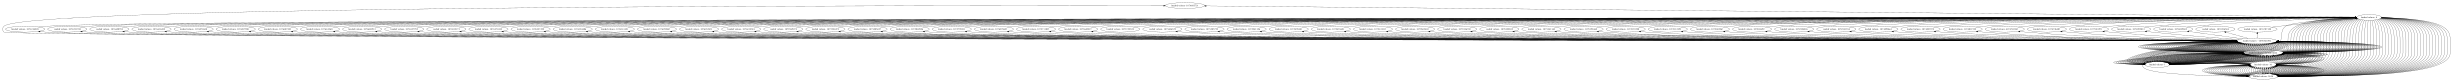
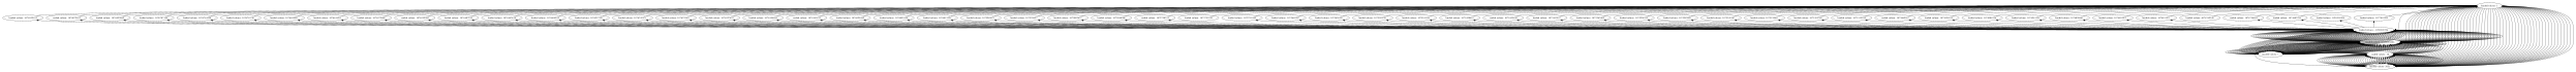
  digraph {
    fontname="PT Serif"
    node [fontname="PT Serif"]
    edge [dir=back fontname="PT Serif"]
    "loaded values- 0"
    "loaded values- 1077001935"
    "loaded values- 1076959012"
    "loaded values- 1076873655"
    "loaded values- 1076829869"
    "loaded values- 1076787180"
    "loaded values- 1076744528"
    "loaded values- 1076701700"
    "loaded values- 1076658952"
    "loaded values- 1076616205"
    n11 [label="loaded values- 1076572600"]
    "loaded values- 1076529900"
    "loaded values- 1076487228"
    "loaded values- 1076443610"
    "loaded values- 1076400912"
    "loaded values- 1076357995"
    "loaded values- 1076315271"
    "loaded values- 1076270425"
    "loaded values- 1076227493"
    "loaded values- 1076184486"
    "loaded values- 1076141432"
    "loaded values- 1076098449"
    "loaded values- 1076055458"
    "loaded values- 1076012524"
    "loaded values- 1075969072"
    "loaded values- 1075926373"
    "loaded values- 1075883697"
    "loaded values- 1075840986"
    "loaded values- 1075798312"
    "loaded values- 1075755522"
    "loaded values- 1075711889"
    "loaded values- 1075669227"
    "loaded values- 1075626529"
    "loaded values- 1075583795"
    "loaded values- 1075541186"
    "loaded values- 1075498401"
    "loaded values- 1075455630"
    "loaded values- 1075412107"
    "loaded values- 1075369402"
    "loaded values- 1075326702"
    "loaded values- 1075283825"
    "loaded values- 1075241163"
    "loaded values- 1075198463"
    "loaded values- 1075155788"
    "loaded values- 1075112298"
    "loaded values- 1075069567"
    "loaded values- 1075026915"
    "loaded values- 1074984226"
    "loaded values- 1074941554"
    "loaded values- 1074898661"
    "loaded values- 1074855972"
    "loaded values- 1074811933"
    n53 [label="loaded values- 4074769245"]
    "loaded values- 1074726485"
    "loaded values- 1074683756"
    "loaded values- -1246676664"
    "loaded values- -1090521896"
    "loaded values- 1076916304"
    "loaded values- 2050"
    "loaded values- 10"
    "loaded values- 9"
    "loaded values- 0" -> "loaded values- 1077001935"
    "loaded values- 0" -> "loaded values- 1076959012"
    "loaded values- 0" -> "loaded values- 1076873655"
    "loaded values- 0" -> "loaded values- 1076829869"
    "loaded values- 0" -> "loaded values- 1076787180"
    "loaded values- 0" -> "loaded values- 1076744528"
    "loaded values- 0" -> "loaded values- 1076701700"
    "loaded values- 0" -> "loaded values- 1076658952"
    "loaded values- 0" -> "loaded values- 1076616205"
    "loaded values- 0" -> n11
    "loaded values- 0" -> "loaded values- 1076529900"
    "loaded values- 0" -> "loaded values- 1076487228"
    "loaded values- 0" -> "loaded values- 1076443610"
    "loaded values- 0" -> "loaded values- 1076400912"
    "loaded values- 0" -> "loaded values- 1076357995"
    "loaded values- 0" -> "loaded values- 1076315271"
    "loaded values- 0" -> "loaded values- 1076270425"
    "loaded values- 0" -> "loaded values- 1076227493"
    "loaded values- 0" -> "loaded values- 1076184486"
    "loaded values- 0" -> "loaded values- 1076141432"
    "loaded values- 0" -> "loaded values- 1076098449"
    "loaded values- 0" -> "loaded values- 1076055458"
    "loaded values- 0" -> "loaded values- 1076012524"
    "loaded values- 0" -> "loaded values- 1075969072"
    "loaded values- 0" -> "loaded values- 1075926373"
    "loaded values- 0" -> "loaded values- 1075883697"
    "loaded values- 0" -> "loaded values- 1075840986"
    "loaded values- 0" -> "loaded values- 1075798312"
    "loaded values- 0" -> "loaded values- 1075755522"
    "loaded values- 0" -> "loaded values- 1075711889"
    "loaded values- 0" -> "loaded values- 1075669227"
    "loaded values- 0" -> "loaded values- 1075626529"
    "loaded values- 0" -> "loaded values- 1075583795"
    "loaded values- 0" -> "loaded values- 1075541186"
    "loaded values- 0" -> "loaded values- 1075498401"
    "loaded values- 0" -> "loaded values- 1075455630"
    "loaded values- 0" -> "loaded values- 1075412107"
    "loaded values- 0" -> "loaded values- 1075369402"
    "loaded values- 0" -> "loaded values- 1075326702"
    "loaded values- 0" -> "loaded values- 1075283825"
    "loaded values- 0" -> "loaded values- 1075241163"
    "loaded values- 0" -> "loaded values- 1075198463"
    "loaded values- 0" -> "loaded values- 1075155788"
    "loaded values- 0" -> "loaded values- 1075112298"
    "loaded values- 0" -> "loaded values- 1075069567"
    "loaded values- 0" -> "loaded values- 1075026915"
    "loaded values- 0" -> "loaded values- 1074984226"
    "loaded values- 0" -> "loaded values- 1074941554"
    "loaded values- 0" -> "loaded values- 1074898661"
    "loaded values- 0" -> "loaded values- 1074855972"
    "loaded values- 0" -> "loaded values- 1074811933"
    "loaded values- 0" -> n53
    "loaded values- 0" -> "loaded values- 1074726485"
-   "loaded values- 1074683756" -> "loaded values- 0"
+   "loaded values- 0" -> "loaded values- 1074683756"
    "loaded values- 0" -> "loaded values- -1246676664"
    "loaded values- 1077001935" -> "loaded values- -1090521896"
    "loaded values- 1076959012" -> "loaded values- -1090521896"
    "loaded values- 1076873655" -> "loaded values- -1090521896"
    "loaded values- 1076829869" -> "loaded values- -1090521896"
    "loaded values- 1076787180" -> "loaded values- -1090521896"
    "loaded values- 1076744528" -> "loaded values- -1090521896"
    "loaded values- 1076701700" -> "loaded values- -1090521896"
    "loaded values- 1076658952" -> "loaded values- -1090521896"
    "loaded values- 1076616205" -> "loaded values- -1090521896"
    n11 -> "loaded values- -1090521896"
    "loaded values- 1076529900" -> "loaded values- -1090521896"
    "loaded values- 1076487228" -> "loaded values- -1090521896"
    "loaded values- 1076443610" -> "loaded values- -1090521896"
    "loaded values- 1076400912" -> "loaded values- -1090521896"
    "loaded values- 1076357995" -> "loaded values- -1090521896"
    "loaded values- 1076315271" -> "loaded values- -1090521896"
    "loaded values- 1076270425" -> "loaded values- -1090521896"
    "loaded values- 1076227493" -> "loaded values- -1090521896"
    "loaded values- 1076184486" -> "loaded values- -1090521896"
    "loaded values- 1076141432" -> "loaded values- -1090521896"
    "loaded values- 1076098449" -> "loaded values- -1090521896"
    "loaded values- 1076055458" -> "loaded values- -1090521896"
    "loaded values- 1076012524" -> "loaded values- -1090521896"
    "loaded values- 1075969072" -> "loaded values- -1090521896"
    "loaded values- 1075926373" -> "loaded values- -1090521896"
    "loaded values- 1075883697" -> "loaded values- -1090521896"
    "loaded values- 1075840986" -> "loaded values- -1090521896"
    "loaded values- 1075798312" -> "loaded values- -1090521896"
    "loaded values- 1075711889" -> "loaded values- -1090521896"
    "loaded values- 1075669227" -> "loaded values- -1090521896"
    "loaded values- 1075626529" -> "loaded values- -1090521896"
    "loaded values- 1075583795" -> "loaded values- -1090521896"
    "loaded values- 1075541186" -> "loaded values- -1090521896"
    "loaded values- 1075498401" -> "loaded values- -1090521896"
    "loaded values- 1075455630" -> "loaded values- -1090521896"
    "loaded values- 1075412107" -> "loaded values- -1090521896"
    "loaded values- 1075369402" -> "loaded values- -1090521896"
    "loaded values- 1075326702" -> "loaded values- -1090521896"
    "loaded values- 1075283825" -> "loaded values- -1090521896"
    "loaded values- 1075241163" -> "loaded values- -1090521896"
    "loaded values- 1075198463" -> "loaded values- -1090521896"
    "loaded values- 1075155788" -> "loaded values- -1090521896"
    "loaded values- 1075112298" -> "loaded values- -1090521896"
    "loaded values- 1075069567" -> "loaded values- -1090521896"
    "loaded values- 1075026915" -> "loaded values- -1090521896"
    "loaded values- 1074984226" -> "loaded values- -1090521896"
    "loaded values- 1074941554" -> "loaded values- -1090521896"
    "loaded values- 1074898661" -> "loaded values- -1090521896"
    "loaded values- 1074855972" -> "loaded values- -1090521896"
    "loaded values- 1074811933" -> "loaded values- -1090521896"
-   n53 -> "loaded values- -1090521896"
    "loaded values- 1074726485" -> "loaded values- -1090521896"
    "loaded values- 1074683756" -> "loaded values- -1090521896"
    "loaded values- -1246676664" -> "loaded values- 10"
    "loaded values- -1246676664" -> "loaded values- 10"
    "loaded values- -1246676664" -> "loaded values- 10"
    "loaded values- -1246676664" -> "loaded values- 10"
    "loaded values- -1246676664" -> "loaded values- 10"
    "loaded values- -1246676664" -> "loaded values- 10"
    "loaded values- -1246676664" -> "loaded values- 10"
    "loaded values- -1246676664" -> "loaded values- 10"
    "loaded values- -1246676664" -> "loaded values- 10"
    "loaded values- -1246676664" -> "loaded values- 10"
    "loaded values- -1246676664" -> "loaded values- 10"
    "loaded values- -1246676664" -> "loaded values- 10"
    "loaded values- -1246676664" -> "loaded values- 10"
    "loaded values- -1246676664" -> "loaded values- 10"
    "loaded values- -1246676664" -> "loaded values- 10"
    "loaded values- -1246676664" -> "loaded values- 10"
    "loaded values- -1246676664" -> "loaded values- 10"
    "loaded values- -1246676664" -> "loaded values- 10"
    "loaded values- -1246676664" -> "loaded values- 10"
    "loaded values- -1246676664" -> "loaded values- 10"
    "loaded values- -1246676664" -> "loaded values- 10"
    "loaded values- -1246676664" -> "loaded values- 10"
    "loaded values- -1246676664" -> "loaded values- 10"
    "loaded values- -1246676664" -> "loaded values- 10"
    "loaded values- -1246676664" -> "loaded values- 10"
    "loaded values- -1246676664" -> "loaded values- 10"
    "loaded values- -1246676664" -> "loaded values- 10"
    "loaded values- -1246676664" -> "loaded values- 10"
    "loaded values- -1246676664" -> "loaded values- 10"
    "loaded values- -1246676664" -> "loaded values- 10"
    "loaded values- -1246676664" -> "loaded values- 10"
    "loaded values- -1246676664" -> "loaded values- 10"
    "loaded values- -1246676664" -> "loaded values- 10"
    "loaded values- -1246676664" -> "loaded values- 10"
    "loaded values- -1246676664" -> "loaded values- 10"
    "loaded values- -1246676664" -> "loaded values- 10"
    "loaded values- -1246676664" -> "loaded values- 10"
    "loaded values- -1246676664" -> "loaded values- 10"
    "loaded values- -1246676664" -> "loaded values- 10"
    "loaded values- -1246676664" -> "loaded values- 10"
    "loaded values- -1246676664" -> "loaded values- 10"
    "loaded values- -1246676664" -> "loaded values- 10"
    "loaded values- -1246676664" -> "loaded values- 10"
    "loaded values- -1246676664" -> "loaded values- 10"
    "loaded values- -1246676664" -> "loaded values- 10"
    "loaded values- -1246676664" -> "loaded values- 10"
    "loaded values- -1246676664" -> "loaded values- 10"
    "loaded values- -1246676664" -> "loaded values- 10"
    "loaded values- -1246676664" -> "loaded values- 10"
    "loaded values- -1246676664" -> "loaded values- 10"
    "loaded values- -1246676664" -> "loaded values- 10"
    "loaded values- -1246676664" -> "loaded values- 10"
    "loaded values- -1246676664" -> "loaded values- 10"
    "loaded values- -1246676664" -> "loaded values- 10"
    "loaded values- -1246676664" -> "loaded values- 10"
    "loaded values- -1246676664" -> "loaded values- 10"
    "loaded values- -1246676664" -> "loaded values- 9"
    "loaded values- -1246676664" -> "loaded values- 9"
    "loaded values- -1246676664" -> "loaded values- 9"
    "loaded values- -1246676664" -> "loaded values- 9"
    "loaded values- -1246676664" -> "loaded values- 9"
    "loaded values- -1246676664" -> "loaded values- 9"
    "loaded values- -1246676664" -> "loaded values- 9"
    "loaded values- -1246676664" -> "loaded values- 9"
    "loaded values- -1246676664" -> "loaded values- 9"
    "loaded values- -1246676664" -> "loaded values- 9"
    "loaded values- -1246676664" -> "loaded values- 9"
    "loaded values- -1246676664" -> "loaded values- 9"
    "loaded values- -1246676664" -> "loaded values- 9"
    "loaded values- -1246676664" -> "loaded values- 9"
    "loaded values- -1246676664" -> "loaded values- 9"
    "loaded values- -1246676664" -> "loaded values- 9"
    "loaded values- -1246676664" -> "loaded values- 9"
    "loaded values- -1246676664" -> "loaded values- 9"
    "loaded values- -1246676664" -> "loaded values- 9"
    "loaded values- -1246676664" -> "loaded values- 9"
    "loaded values- -1246676664" -> "loaded values- 9"
    "loaded values- -1246676664" -> "loaded values- 9"
    "loaded values- -1246676664" -> "loaded values- 9"
    "loaded values- -1246676664" -> "loaded values- 9"
    "loaded values- -1246676664" -> "loaded values- 9"
    "loaded values- -1246676664" -> "loaded values- 9"
    "loaded values- -1246676664" -> "loaded values- 9"
    "loaded values- -1246676664" -> "loaded values- 9"
    "loaded values- -1246676664" -> "loaded values- 9"
    "loaded values- -1246676664" -> "loaded values- 9"
    "loaded values- -1246676664" -> "loaded values- 9"
    "loaded values- -1246676664" -> "loaded values- 9"
    "loaded values- -1246676664" -> "loaded values- 9"
    "loaded values- -1246676664" -> "loaded values- 9"
    "loaded values- -1246676664" -> "loaded values- 9"
    "loaded values- -1246676664" -> "loaded values- 9"
    "loaded values- -1246676664" -> "loaded values- 9"
    "loaded values- -1246676664" -> "loaded values- 9"
    "loaded values- -1246676664" -> "loaded values- 9"
    "loaded values- -1246676664" -> "loaded values- 9"
    "loaded values- -1246676664" -> "loaded values- 9"
    "loaded values- -1246676664" -> "loaded values- 9"
    "loaded values- -1246676664" -> "loaded values- 9"
    "loaded values- -1246676664" -> "loaded values- 9"
    "loaded values- -1246676664" -> "loaded values- 9"
    "loaded values- -1246676664" -> "loaded values- 9"
    "loaded values- -1246676664" -> "loaded values- 9"
    "loaded values- -1246676664" -> "loaded values- 9"
    "loaded values- -1246676664" -> "loaded values- 9"
    "loaded values- -1246676664" -> "loaded values- 9"
    "loaded values- -1246676664" -> "loaded values- 9"
    "loaded values- -1246676664" -> "loaded values- 9"
    "loaded values- -1246676664" -> "loaded values- 9"
    "loaded values- -1246676664" -> "loaded values- 9"
    "loaded values- -1246676664" -> "loaded values- 9"
    "loaded values- -1090521896" -> "loaded values- -1246676664"
    "loaded values- -1090521896" -> "loaded values- -1246676664"
    "loaded values- -1090521896" -> "loaded values- -1246676664"
    "loaded values- -1090521896" -> "loaded values- -1246676664"
    "loaded values- -1090521896" -> "loaded values- -1246676664"
    "loaded values- -1090521896" -> "loaded values- -1246676664"
    "loaded values- -1090521896" -> "loaded values- -1246676664"
    "loaded values- -1090521896" -> "loaded values- -1246676664"
    "loaded values- -1090521896" -> "loaded values- -1246676664"
    "loaded values- -1090521896" -> "loaded values- -1246676664"
    "loaded values- -1090521896" -> "loaded values- -1246676664"
    "loaded values- -1090521896" -> "loaded values- -1246676664"
    "loaded values- -1090521896" -> "loaded values- -1246676664"
    "loaded values- -1090521896" -> "loaded values- -1246676664"
    "loaded values- -1090521896" -> "loaded values- -1246676664"
    "loaded values- -1090521896" -> "loaded values- -1246676664"
    "loaded values- -1090521896" -> "loaded values- -1246676664"
    "loaded values- -1090521896" -> "loaded values- -1246676664"
    "loaded values- -1090521896" -> "loaded values- -1246676664"
    "loaded values- -1090521896" -> "loaded values- -1246676664"
    "loaded values- -1090521896" -> "loaded values- -1246676664"
    "loaded values- -1090521896" -> "loaded values- -1246676664"
    "loaded values- -1090521896" -> "loaded values- -1246676664"
    "loaded values- -1090521896" -> "loaded values- -1246676664"
    "loaded values- -1090521896" -> "loaded values- -1246676664"
    "loaded values- -1090521896" -> "loaded values- -1246676664"
    "loaded values- -1090521896" -> "loaded values- -1246676664"
    "loaded values- -1090521896" -> "loaded values- -1246676664"
    "loaded values- -1090521896" -> "loaded values- -1246676664"
    "loaded values- -1090521896" -> "loaded values- -1246676664"
    "loaded values- -1090521896" -> "loaded values- -1246676664"
    "loaded values- -1090521896" -> "loaded values- -1246676664"
    "loaded values- -1090521896" -> "loaded values- -1246676664"
    "loaded values- -1090521896" -> "loaded values- -1246676664"
    "loaded values- -1090521896" -> "loaded values- -1246676664"
    "loaded values- -1090521896" -> "loaded values- -1246676664"
    "loaded values- -1090521896" -> "loaded values- -1246676664"
    "loaded values- -1090521896" -> "loaded values- -1246676664"
    "loaded values- -1090521896" -> "loaded values- -1246676664"
    "loaded values- -1090521896" -> "loaded values- -1246676664"
    "loaded values- -1090521896" -> "loaded values- -1246676664"
    "loaded values- -1090521896" -> "loaded values- -1246676664"
    "loaded values- -1090521896" -> "loaded values- -1246676664"
    "loaded values- -1090521896" -> "loaded values- -1246676664"
    "loaded values- -1090521896" -> "loaded values- -1246676664"
    "loaded values- -1090521896" -> "loaded values- -1246676664"
    "loaded values- -1090521896" -> "loaded values- -1246676664"
    "loaded values- -1090521896" -> "loaded values- -1246676664"
    "loaded values- -1090521896" -> "loaded values- -1246676664"
    "loaded values- -1090521896" -> "loaded values- -1246676664"
    "loaded values- -1090521896" -> "loaded values- -1246676664"
    "loaded values- -1090521896" -> "loaded values- -1246676664"
    "loaded values- -1090521896" -> "loaded values- -1246676664"
    "loaded values- -1090521896" -> "loaded values- -1246676664"
    "loaded values- -1090521896" -> "loaded values- -1246676664"
    "loaded values- -1090521896" -> "loaded values- -1246676664"
    "loaded values- -1090521896" -> "loaded values- -1246676664"
    "loaded values- -1090521896" -> "loaded values- -1246676664"
    "loaded values- -1090521896" -> "loaded values- -1246676664"
    "loaded values- -1090521896" -> "loaded values- -1246676664"
    "loaded values- -1090521896" -> "loaded values- -1246676664"
    "loaded values- -1090521896" -> "loaded values- -1246676664"
    "loaded values- -1090521896" -> "loaded values- -1246676664"
    "loaded values- -1090521896" -> "loaded values- -1246676664"
    "loaded values- -1090521896" -> "loaded values- -1246676664"
    "loaded values- -1090521896" -> "loaded values- -1246676664"
    "loaded values- -1090521896" -> "loaded values- -1246676664"
    "loaded values- -1090521896" -> "loaded values- -1246676664"
    "loaded values- -1090521896" -> "loaded values- -1246676664"
    "loaded values- -1090521896" -> "loaded values- -1246676664"
    "loaded values- -1090521896" -> "loaded values- -1246676664"
    "loaded values- -1090521896" -> "loaded values- -1246676664"
    "loaded values- -1090521896" -> "loaded values- -1246676664"
    "loaded values- -1090521896" -> "loaded values- -1246676664"
    "loaded values- -1090521896" -> "loaded values- -1246676664"
    "loaded values- -1090521896" -> "loaded values- -1246676664"
    "loaded values- -1090521896" -> "loaded values- -1246676664"
    "loaded values- -1090521896" -> "loaded values- -1246676664"
    "loaded values- -1090521896" -> "loaded values- -1246676664"
    "loaded values- -1090521896" -> "loaded values- -1246676664"
    "loaded values- -1090521896" -> "loaded values- -1246676664"
    "loaded values- -1090521896" -> "loaded values- -1246676664"
    "loaded values- -1090521896" -> "loaded values- -1246676664"
    "loaded values- -1090521896" -> "loaded values- -1246676664"
    "loaded values- -1090521896" -> "loaded values- -1246676664"
    "loaded values- -1090521896" -> "loaded values- -1246676664"
    "loaded values- -1090521896" -> "loaded values- -1246676664"
    "loaded values- -1090521896" -> "loaded values- -1246676664"
    "loaded values- -1090521896" -> "loaded values- -1246676664"
    "loaded values- -1090521896" -> "loaded values- -1246676664"
    "loaded values- -1090521896" -> "loaded values- -1246676664"
    "loaded values- -1090521896" -> "loaded values- -1246676664"
    "loaded values- -1090521896" -> "loaded values- -1246676664"
    "loaded values- -1090521896" -> "loaded values- -1246676664"
    "loaded values- -1090521896" -> "loaded values- -1246676664"
    "loaded values- -1090521896" -> "loaded values- -1246676664"
    "loaded values- -1090521896" -> "loaded values- -1246676664"
    "loaded values- -1090521896" -> "loaded values- -1246676664"
    "loaded values- -1090521896" -> "loaded values- -1246676664"
    "loaded values- -1090521896" -> "loaded values- -1246676664"
    "loaded values- -1090521896" -> "loaded values- -1246676664"
    "loaded values- -1090521896" -> "loaded values- -1246676664"
    "loaded values- -1090521896" -> "loaded values- -1246676664"
    "loaded values- -1090521896" -> "loaded values- -1246676664"
    "loaded values- -1090521896" -> "loaded values- -1246676664"
    "loaded values- -1090521896" -> "loaded values- -1246676664"
    "loaded values- -1090521896" -> "loaded values- -1246676664"
    "loaded values- -1090521896" -> "loaded values- -1246676664"
    "loaded values- -1090521896" -> "loaded values- -1246676664"
    "loaded values- -1090521896" -> "loaded values- -1246676664"
    "loaded values- -1090521896" -> "loaded values- -1246676664"
    "loaded values- 1076916304" -> "loaded values- -1090521896"
    "loaded values- 2050" -> "loaded values- 0"
    "loaded values- 2050" -> "loaded values- 0"
    "loaded values- 2050" -> "loaded values- 0"
    "loaded values- 2050" -> "loaded values- 0"
    "loaded values- 2050" -> "loaded values- 0"
    "loaded values- 2050" -> "loaded values- 0"
    "loaded values- 2050" -> "loaded values- 0"
    "loaded values- 2050" -> "loaded values- 0"
    "loaded values- 2050" -> "loaded values- 0"
    "loaded values- 2050" -> "loaded values- 0"
    "loaded values- 2050" -> "loaded values- 0"
    "loaded values- 2050" -> "loaded values- 0"
    "loaded values- 2050" -> "loaded values- 0"
    "loaded values- 2050" -> "loaded values- 0"
    "loaded values- 2050" -> "loaded values- 0"
    "loaded values- 2050" -> "loaded values- 0"
    "loaded values- 2050" -> "loaded values- 0"
    "loaded values- 2050" -> "loaded values- 0"
    "loaded values- 2050" -> "loaded values- 0"
    "loaded values- 2050" -> "loaded values- 0"
    "loaded values- 2050" -> "loaded values- 0"
    "loaded values- 2050" -> "loaded values- 0"
    "loaded values- 2050" -> "loaded values- 0"
    "loaded values- 2050" -> "loaded values- 0"
    "loaded values- 2050" -> "loaded values- 0"
    "loaded values- 2050" -> "loaded values- 0"
    "loaded values- 2050" -> "loaded values- 0"
    "loaded values- 2050" -> "loaded values- 0"
    "loaded values- 2050" -> "loaded values- 0"
    "loaded values- 2050" -> "loaded values- 0"
    "loaded values- 2050" -> "loaded values- 0"
    "loaded values- 2050" -> "loaded values- 0"
    "loaded values- 2050" -> "loaded values- 0"
    "loaded values- 2050" -> "loaded values- 0"
    "loaded values- 2050" -> "loaded values- 0"
    "loaded values- 2050" -> "loaded values- 0"
    "loaded values- 2050" -> "loaded values- 0"
    "loaded values- 2050" -> "loaded values- 0"
    "loaded values- 2050" -> "loaded values- 0"
    "loaded values- 2050" -> "loaded values- 0"
    "loaded values- 2050" -> "loaded values- 0"
    "loaded values- 2050" -> "loaded values- 0"
    "loaded values- 2050" -> "loaded values- 0"
    "loaded values- 2050" -> "loaded values- 0"
    "loaded values- 2050" -> "loaded values- 0"
    "loaded values- 2050" -> "loaded values- 0"
    "loaded values- 2050" -> "loaded values- 0"
    "loaded values- 2050" -> "loaded values- 0"
    "loaded values- 2050" -> "loaded values- 0"
    "loaded values- 2050" -> "loaded values- 0"
    "loaded values- 2050" -> "loaded values- 0"
    "loaded values- 2050" -> "loaded values- 0"
    "loaded values- 2050" -> "loaded values- 0"
    "loaded values- 2050" -> "loaded values- 0"
    "loaded values- 2050" -> "loaded values- 0"
    "loaded values- 2050" -> "loaded values- 0"
    "loaded values- 2050" -> "loaded values- -1090521896"
    "loaded values- 10" -> "loaded values- 2050"
    "loaded values- 10" -> "loaded values- 2050"
    "loaded values- 10" -> "loaded values- 2050"
    "loaded values- 10" -> "loaded values- 2050"
    "loaded values- 10" -> "loaded values- 2050"
    "loaded values- 10" -> "loaded values- 2050"
    "loaded values- 10" -> "loaded values- 2050"
    "loaded values- 10" -> "loaded values- 2050"
    "loaded values- 10" -> "loaded values- 2050"
    "loaded values- 10" -> "loaded values- 2050"
    "loaded values- 10" -> "loaded values- 2050"
    "loaded values- 10" -> "loaded values- 2050"
    "loaded values- 10" -> "loaded values- 2050"
    "loaded values- 10" -> "loaded values- 2050"
    "loaded values- 10" -> "loaded values- 2050"
    "loaded values- 10" -> "loaded values- 2050"
    "loaded values- 10" -> "loaded values- 2050"
    "loaded values- 10" -> "loaded values- 2050"
    "loaded values- 10" -> "loaded values- 2050"
    "loaded values- 10" -> "loaded values- 2050"
    "loaded values- 10" -> "loaded values- 2050"
    "loaded values- 10" -> "loaded values- 2050"
    "loaded values- 10" -> "loaded values- 2050"
    "loaded values- 10" -> "loaded values- 2050"
    "loaded values- 10" -> "loaded values- 2050"
    "loaded values- 10" -> "loaded values- 2050"
    "loaded values- 10" -> "loaded values- 2050"
    "loaded values- 10" -> "loaded values- 2050"
    "loaded values- 10" -> "loaded values- 2050"
    "loaded values- 10" -> "loaded values- 2050"
    "loaded values- 10" -> "loaded values- 2050"
    "loaded values- 10" -> "loaded values- 2050"
    "loaded values- 10" -> "loaded values- 2050"
    "loaded values- 10" -> "loaded values- 2050"
    "loaded values- 10" -> "loaded values- 2050"
    "loaded values- 10" -> "loaded values- 2050"
    "loaded values- 10" -> "loaded values- 2050"
    "loaded values- 10" -> "loaded values- 2050"
    "loaded values- 10" -> "loaded values- 2050"
    "loaded values- 10" -> "loaded values- 2050"
    "loaded values- 10" -> "loaded values- 2050"
    "loaded values- 10" -> "loaded values- 2050"
    "loaded values- 10" -> "loaded values- 2050"
    "loaded values- 10" -> "loaded values- 2050"
    "loaded values- 10" -> "loaded values- 2050"
    "loaded values- 10" -> "loaded values- 2050"
    "loaded values- 10" -> "loaded values- 2050"
    "loaded values- 10" -> "loaded values- 2050"
    "loaded values- 10" -> "loaded values- 2050"
    "loaded values- 10" -> "loaded values- 2050"
    "loaded values- 10" -> "loaded values- 2050"
    "loaded values- 10" -> "loaded values- 2050"
    "loaded values- 10" -> "loaded values- 2050"
    "loaded values- 10" -> "loaded values- 2050"
    "loaded values- 10" -> "loaded values- 2050"
    "loaded values- 10" -> "loaded values- 2050"
    "loaded values- 9" -> "loaded values- -1090521896"
    "loaded values- 9" -> "loaded values- -1090521896"
    "loaded values- 9" -> "loaded values- -1090521896"
    "loaded values- 9" -> "loaded values- -1090521896"
    "loaded values- 9" -> "loaded values- -1090521896"
    "loaded values- 9" -> "loaded values- -1090521896"
    "loaded values- 9" -> "loaded values- -1090521896"
    "loaded values- 9" -> "loaded values- -1090521896"
    "loaded values- 9" -> "loaded values- -1090521896"
    "loaded values- 9" -> "loaded values- -1090521896"
    "loaded values- 9" -> "loaded values- -1090521896"
    "loaded values- 9" -> "loaded values- -1090521896"
    "loaded values- 9" -> "loaded values- -1090521896"
    "loaded values- 9" -> "loaded values- -1090521896"
    "loaded values- 9" -> "loaded values- -1090521896"
    "loaded values- 9" -> "loaded values- -1090521896"
    "loaded values- 9" -> "loaded values- -1090521896"
    "loaded values- 9" -> "loaded values- -1090521896"
    "loaded values- 9" -> "loaded values- -1090521896"
    "loaded values- 9" -> "loaded values- -1090521896"
    "loaded values- 9" -> "loaded values- -1090521896"
    "loaded values- 9" -> "loaded values- -1090521896"
    "loaded values- 9" -> "loaded values- -1090521896"
    "loaded values- 9" -> "loaded values- -1090521896"
    "loaded values- 9" -> "loaded values- -1090521896"
    "loaded values- 9" -> "loaded values- -1090521896"
    "loaded values- 9" -> "loaded values- -1090521896"
    "loaded values- 9" -> "loaded values- -1090521896"
    "loaded values- 9" -> "loaded values- -1090521896"
    "loaded values- 9" -> "loaded values- -1090521896"
    "loaded values- 9" -> "loaded values- -1090521896"
    "loaded values- 9" -> "loaded values- -1090521896"
    "loaded values- 9" -> "loaded values- -1090521896"
    "loaded values- 9" -> "loaded values- -1090521896"
    "loaded values- 9" -> "loaded values- -1090521896"
    "loaded values- 9" -> "loaded values- -1090521896"
    "loaded values- 9" -> "loaded values- -1090521896"
    "loaded values- 9" -> "loaded values- -1090521896"
    "loaded values- 9" -> "loaded values- -1090521896"
    "loaded values- 9" -> "loaded values- -1090521896"
    "loaded values- 9" -> "loaded values- -1090521896"
    "loaded values- 9" -> "loaded values- -1090521896"
    "loaded values- 9" -> "loaded values- -1090521896"
    "loaded values- 9" -> "loaded values- -1090521896"
    "loaded values- 9" -> "loaded values- -1090521896"
    "loaded values- 9" -> "loaded values- -1090521896"
    "loaded values- 9" -> "loaded values- -1090521896"
    "loaded values- 9" -> "loaded values- -1090521896"
    "loaded values- 9" -> "loaded values- -1090521896"
    "loaded values- 9" -> "loaded values- -1090521896"
    "loaded values- 9" -> "loaded values- -1090521896"
    "loaded values- 9" -> "loaded values- -1090521896"
    "loaded values- 9" -> "loaded values- -1090521896"
    "loaded values- 9" -> "loaded values- -1090521896"
    "loaded values- 9" -> "loaded values- -1090521896"
    "loaded values- 9" -> "loaded values- -1090521896"
  }
